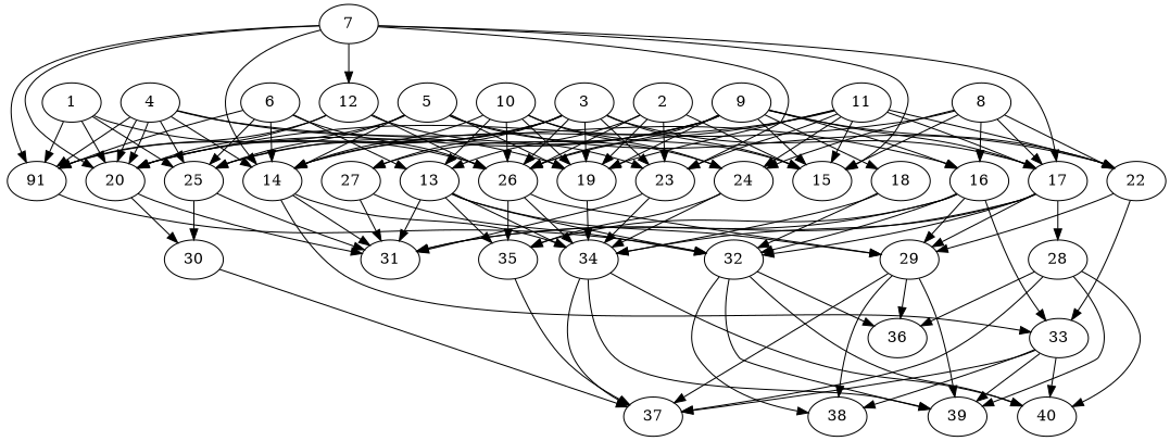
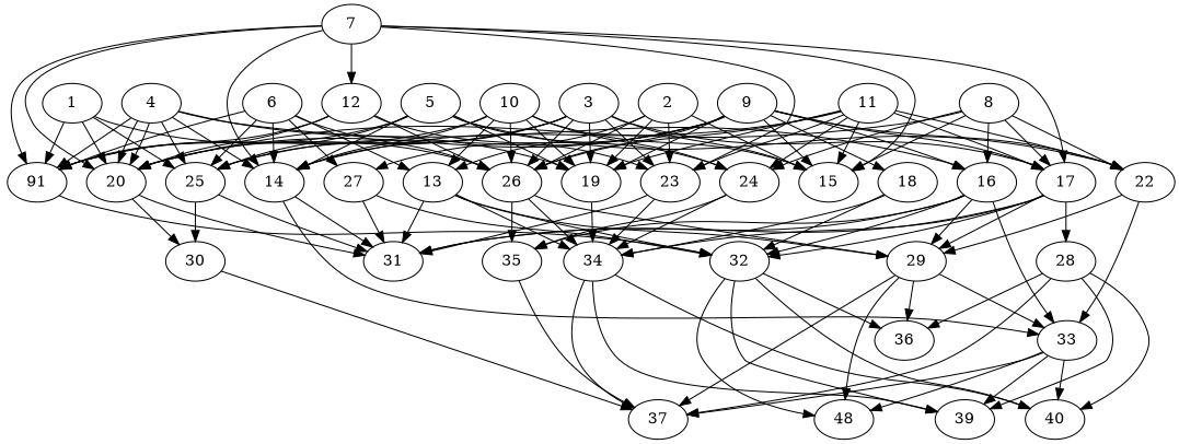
  digraph {
    node [alpha=0.16]
    1 [alpha=0.14 expect_size=16112640]
    20 [alpha=0.03 expect_size=48386048]
    n3 [alpha=0.06 expect_size=49966080 label=91]
    25 [alpha=0.07 expect_size=46012416]
    26 [alpha=0.19 expect_size=35878912]
    31 [expect_size=36261888]
    30 [expect_size=30169088]
    32 [alpha=0.10 expect_size=49591296]
    29 [alpha=0.15 expect_size=20442112]
    34 [alpha=0.08 expect_size=22737920]
    35 [alpha=0.12 expect_size=7523328]
    37 [alpha=0.02 expect_size=20103168]
    36 [alpha=0.06 expect_size=23625728]
    39 [alpha=0.11 expect_size=10147840]
-   38 [expect_size=25594880]
+   38 [expect_size=25594880 label=48]
    40 [alpha=0.04 expect_size=45511680]
    2 [alpha=0.00 expect_size=25216000]
    13 [alpha=0.02 expect_size=38521856]
    15 [expect_size=38963200]
    19 [alpha=0.04 expect_size=8551424]
    23 [alpha=0.11 expect_size=29660160]
    3 [alpha=0.08 expect_size=11659264]
    14 [alpha=0.05 expect_size=9922560]
    17 [alpha=0.08 expect_size=8711168]
    33 [alpha=0.18 expect_size=42944512]
    28 [alpha=0.13 expect_size=20401152]
    4 [alpha=0.12 expect_size=23792640]
    16 [alpha=0.05 expect_size=29030400]
    5 [expect_size=31567872]
    22 [alpha=0.17 expect_size=20455424]
    24 [alpha=0.14 expect_size=34607104]
    6 [alpha=0.11 expect_size=48672768]
    27 [alpha=0.02 expect_size=48676864]
    7 [alpha=0.17 expect_size=33880064]
    12 [alpha=0.04 expect_size=37408768]
    8 [alpha=0.03 expect_size=22476800]
    9 [alpha=0.17 expect_size=29804544]
    18 [alpha=0.00 expect_size=47755264]
    10 [alpha=0.01 expect_size=50630656]
    11 [alpha=0.07 expect_size=51089408]
    1 -> 20
    1 -> n3
    1 -> 25
    1 -> 26
    20 -> 31
    20 -> 30
    n3 -> 32
    25 -> 31
    25 -> 30
    26 -> 29
    26 -> 34
    26 -> 35
    30 -> 37
    32 -> 36
    32 -> 39
    32 -> 38
    32 -> 40
    29 -> 37
    29 -> 36
-   29 -> 39
+   29 -> 33
    29 -> 38
    34 -> 37
    34 -> 39
    34 -> 40
    35 -> 37
    2 -> 26
    2 -> 13
    2 -> 15
    2 -> 19
    2 -> 23
    13 -> 31
    13 -> 32
    13 -> 29
    13 -> 34
-   13 -> 35
    19 -> 34
    23 -> 31
    23 -> 34
    3 -> 20
    3 -> 25
    3 -> 26
    3 -> 15
    3 -> 19
    3 -> 23
    3 -> 14
    3 -> 17
    14 -> 31
-   14 -> 34
    14 -> 33
    17 -> 31
    17 -> 32
    17 -> 29
    17 -> 34
    17 -> 28
    33 -> 37
    33 -> 39
    33 -> 38
    33 -> 40
    28 -> 37
    28 -> 36
    28 -> 39
    28 -> 40
    4 -> 20
    4 -> 20
    4 -> n3
    4 -> 25
    4 -> 19
    4 -> 14
    4 -> 16
    16 -> 31
    16 -> 32
    16 -> 29
    16 -> 35
    16 -> 33
    5 -> n3
    5 -> 25
    5 -> 19
    5 -> 14
    5 -> 22
    5 -> 24
    22 -> 29
    22 -> 33
    24 -> 34
    24 -> 35
    6 -> n3
    6 -> 25
    6 -> 26
    6 -> 13
    6 -> 14
-   3 -> 27
+   6 -> 27
    27 -> 31
    27 -> 32
    7 -> 20
    7 -> n3
    7 -> 15
    7 -> 23
    7 -> 14
    7 -> 17
    7 -> 12
    12 -> 20
    12 -> n3
    12 -> 26
    12 -> 23
    8 -> 20
    8 -> 15
    8 -> 17
    8 -> 16
    8 -> 22
    8 -> 24
    9 -> 20
    9 -> 25
    9 -> 26
    9 -> 15
    9 -> 19
    9 -> 17
    9 -> 16
    9 -> 22
    9 -> 27
    9 -> 18
    18 -> 32
    18 -> 34
+   10 -> n3
    10 -> 26
    10 -> 13
    10 -> 15
    10 -> 19
    10 -> 14
    10 -> 24
    11 -> 26
    11 -> 15
    11 -> 19
    11 -> 23
    11 -> 14
    11 -> 17
    11 -> 22
    11 -> 24
  }
